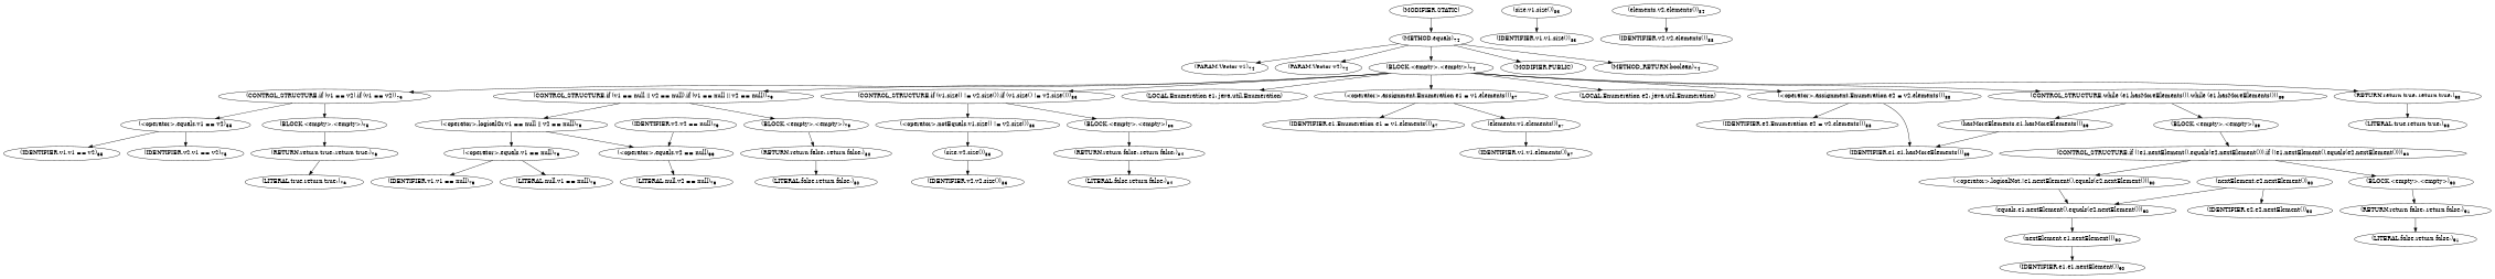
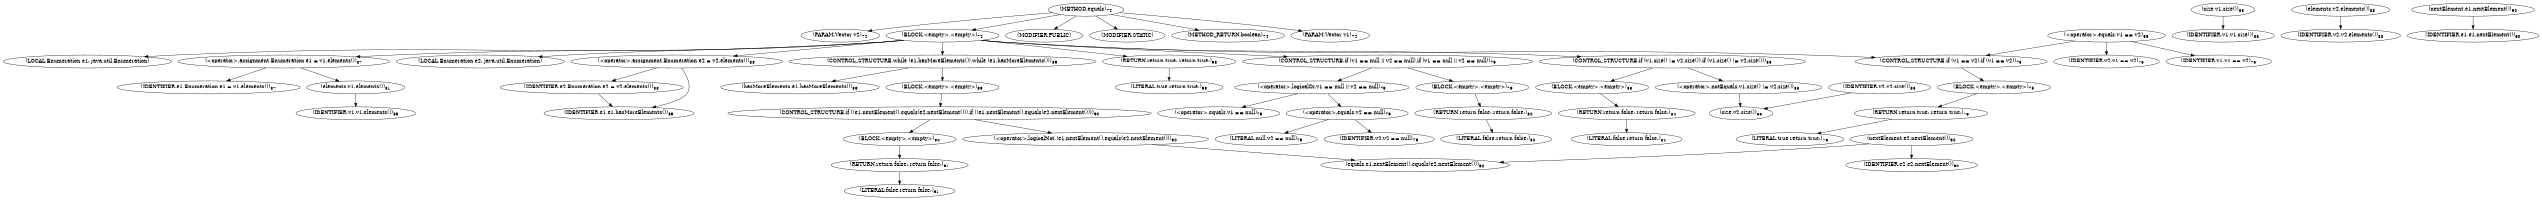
  digraph {
    n1 [label=<(METHOD,equals)<SUB>74</SUB>>]
    n2 [label=<(PARAM,Vector v1)<SUB>74</SUB>>]
    n3 [label=<(PARAM,Vector v2)<SUB>74</SUB>>]
    n4 [label=<(BLOCK,&lt;empty&gt;,&lt;empty&gt;)<SUB>74</SUB>>]
    n5 [label=<(MODIFIER,PUBLIC)>]
    n6 [label=<(MODIFIER,STATIC)>]
    n7 [label=<(METHOD_RETURN,boolean)<SUB>74</SUB>>]
    n8 [label=<(CONTROL_STRUCTURE,if (v1 == v2),if (v1 == v2))<SUB>75</SUB>>]
    n9 [label=<(CONTROL_STRUCTURE,if (v1 == null || v2 == null),if (v1 == null || v2 == null))<SUB>79</SUB>>]
    n10 [label=<(CONTROL_STRUCTURE,if (v1.size() != v2.size()),if (v1.size() != v2.size()))<SUB>83</SUB>>]
    n11 [label=<(LOCAL,Enumeration e1: java.util.Enumeration)>]
    n12 [label=<(&lt;operator&gt;.assignment,Enumeration e1 = v1.elements())<SUB>87</SUB>>]
    n13 [label=<(LOCAL,Enumeration e2: java.util.Enumeration)>]
    n14 [label=<(&lt;operator&gt;.assignment,Enumeration e2 = v2.elements())<SUB>88</SUB>>]
    n15 [label=<(CONTROL_STRUCTURE,while (e1.hasMoreElements()),while (e1.hasMoreElements()))<SUB>89</SUB>>]
    n16 [label=<(RETURN,return true;,return true;)<SUB>98</SUB>>]
    n17 [label=<(&lt;operator&gt;.equals,v1 == v2)<SUB>55</SUB>>]
    n18 [label=<(BLOCK,&lt;empty&gt;,&lt;empty&gt;)<SUB>75</SUB>>]
    n19 [label=<(&lt;operator&gt;.logicalOr,v1 == null || v2 == null)<SUB>79</SUB>>]
    n20 [label=<(BLOCK,&lt;empty&gt;,&lt;empty&gt;)<SUB>79</SUB>>]
    n21 [label=<(&lt;operator&gt;.notEquals,v1.size() != v2.size())<SUB>83</SUB>>]
    n22 [label=<(BLOCK,&lt;empty&gt;,&lt;empty&gt;)<SUB>83</SUB>>]
    n23 [label=<(IDENTIFIER,e1,Enumeration e1 = v1.elements())<SUB>87</SUB>>]
-   n24 [label=<(elements,v1.elements())<SUB>87</SUB>>]
+   n24 [label=<(elements,v1.elements())<SUB>81</SUB>>]
    n25 [label=<(IDENTIFIER,e2,Enumeration e2 = v2.elements())<SUB>88</SUB>>]
    n26 [label=<(IDENTIFIER,e1,e1.hasMoreElements())<SUB>89</SUB>>]
    n27 [label=<(hasMoreElements,e1.hasMoreElements())<SUB>89</SUB>>]
    n28 [label=<(BLOCK,&lt;empty&gt;,&lt;empty&gt;)<SUB>89</SUB>>]
    n29 [label=<(LITERAL,true,return true;)<SUB>98</SUB>>]
-   n30 [label=<(IDENTIFIER,v1,v1 == v2)<SUB>65</SUB>>]
+   n30 [label=<(IDENTIFIER,v1,v1 == v2)<SUB>75</SUB>>]
    n31 [label=<(IDENTIFIER,v2,v1 == v2)<SUB>75</SUB>>]
    n32 [label=<(RETURN,return true;,return true;)<SUB>76</SUB>>]
    n33 [label=<(LITERAL,true,return true;)<SUB>76</SUB>>]
    n34 [label=<(&lt;operator&gt;.equals,v1 == null)<SUB>79</SUB>>]
-   n35 [label=<(&lt;operator&gt;.equals,v2 == null)<SUB>99</SUB>>]
+   n35 [label=<(&lt;operator&gt;.equals,v2 == null)<SUB>79</SUB>>]
    n36 [label=<(RETURN,return false;,return false;)<SUB>80</SUB>>]
-   n37 [label=<(IDENTIFIER,v1,v1 == null)<SUB>79</SUB>>]
-   n38 [label=<(LITERAL,null,v1 == null)<SUB>79</SUB>>]
    n39 [label=<(IDENTIFIER,v2,v2 == null)<SUB>79</SUB>>]
    n40 [label=<(LITERAL,null,v2 == null)<SUB>79</SUB>>]
    n41 [label=<(LITERAL,false,return false;)<SUB>80</SUB>>]
    n42 [label=<(size,v2.size())<SUB>83</SUB>>]
    n43 [label=<(RETURN,return false;,return false;)<SUB>84</SUB>>]
    n44 [label=<(size,v1.size())<SUB>83</SUB>>]
    n45 [label=<(IDENTIFIER,v1,v1.size())<SUB>83</SUB>>]
    n46 [label=<(IDENTIFIER,v2,v2.size())<SUB>83</SUB>>]
    n47 [label=<(LITERAL,false,return false;)<SUB>84</SUB>>]
-   n48 [label=<(IDENTIFIER,v1,v1.elements())<SUB>87</SUB>>]
-   n49 [label=<(elements,v2.elements())<SUB>84</SUB>>]
+   n48 [label=<(IDENTIFIER,v1,v1.elements())<SUB>85</SUB>>]
+   n49 [label=<(elements,v2.elements())<SUB>88</SUB>>]
    n50 [label=<(IDENTIFIER,v2,v2.elements())<SUB>88</SUB>>]
    n51 [label=<(CONTROL_STRUCTURE,if (!e1.nextElement().equals(e2.nextElement())),if (!e1.nextElement().equals(e2.nextElement())))<SUB>90</SUB>>]
    n52 [label=<(&lt;operator&gt;.logicalNot,!e1.nextElement().equals(e2.nextElement()))<SUB>90</SUB>>]
    n53 [label=<(BLOCK,&lt;empty&gt;,&lt;empty&gt;)<SUB>90</SUB>>]
    n54 [label=<(equals,e1.nextElement().equals(e2.nextElement()))<SUB>90</SUB>>]
    n55 [label=<(RETURN,return false;,return false;)<SUB>91</SUB>>]
    n56 [label=<(nextElement,e1.nextElement())<SUB>90</SUB>>]
    n57 [label=<(IDENTIFIER,e1,e1.nextElement())<SUB>90</SUB>>]
    n58 [label=<(nextElement,e2.nextElement())<SUB>90</SUB>>]
    n59 [label=<(IDENTIFIER,e2,e2.nextElement())<SUB>90</SUB>>]
    n60 [label=<(LITERAL,false,return false;)<SUB>91</SUB>>]
    n1 -> n2
    n1 -> n3
    n1 -> n4
    n1 -> n5
-   n6 -> n1
+   n1 -> n6
    n1 -> n7
    n4 -> n8
    n4 -> n9
    n4 -> n10
    n4 -> n11
    n4 -> n12
    n4 -> n13
    n4 -> n14
    n4 -> n15
    n4 -> n16
-   n8 -> n17
+   n17 -> n8
    n8 -> n18
    n9 -> n19
    n9 -> n20
    n10 -> n21
    n10 -> n22
    n12 -> n23
    n12 -> n24
    n14 -> n25
    n14 -> n26
    n15 -> n27
    n15 -> n28
    n16 -> n29
    n17 -> n30
    n17 -> n31
    n18 -> n32
    n19 -> n34
    n19 -> n35
    n20 -> n36
    n21 -> n42
    n22 -> n43
    n24 -> n48
-   n27 -> n26
+   n25 -> n26
    n28 -> n51
    n32 -> n33
-   n34 -> n37
-   n34 -> n38
-   n39 -> n35
+   n35 -> n39
    n35 -> n40
    n36 -> n41
-   n42 -> n46
+   n46 -> n42
    n43 -> n47
    n44 -> n45
    n49 -> n50
    n51 -> n52
    n51 -> n53
    n52 -> n54
    n53 -> n55
-   n54 -> n56
    n55 -> n60
    n56 -> n57
    n58 -> n54
    n58 -> n59
  }
